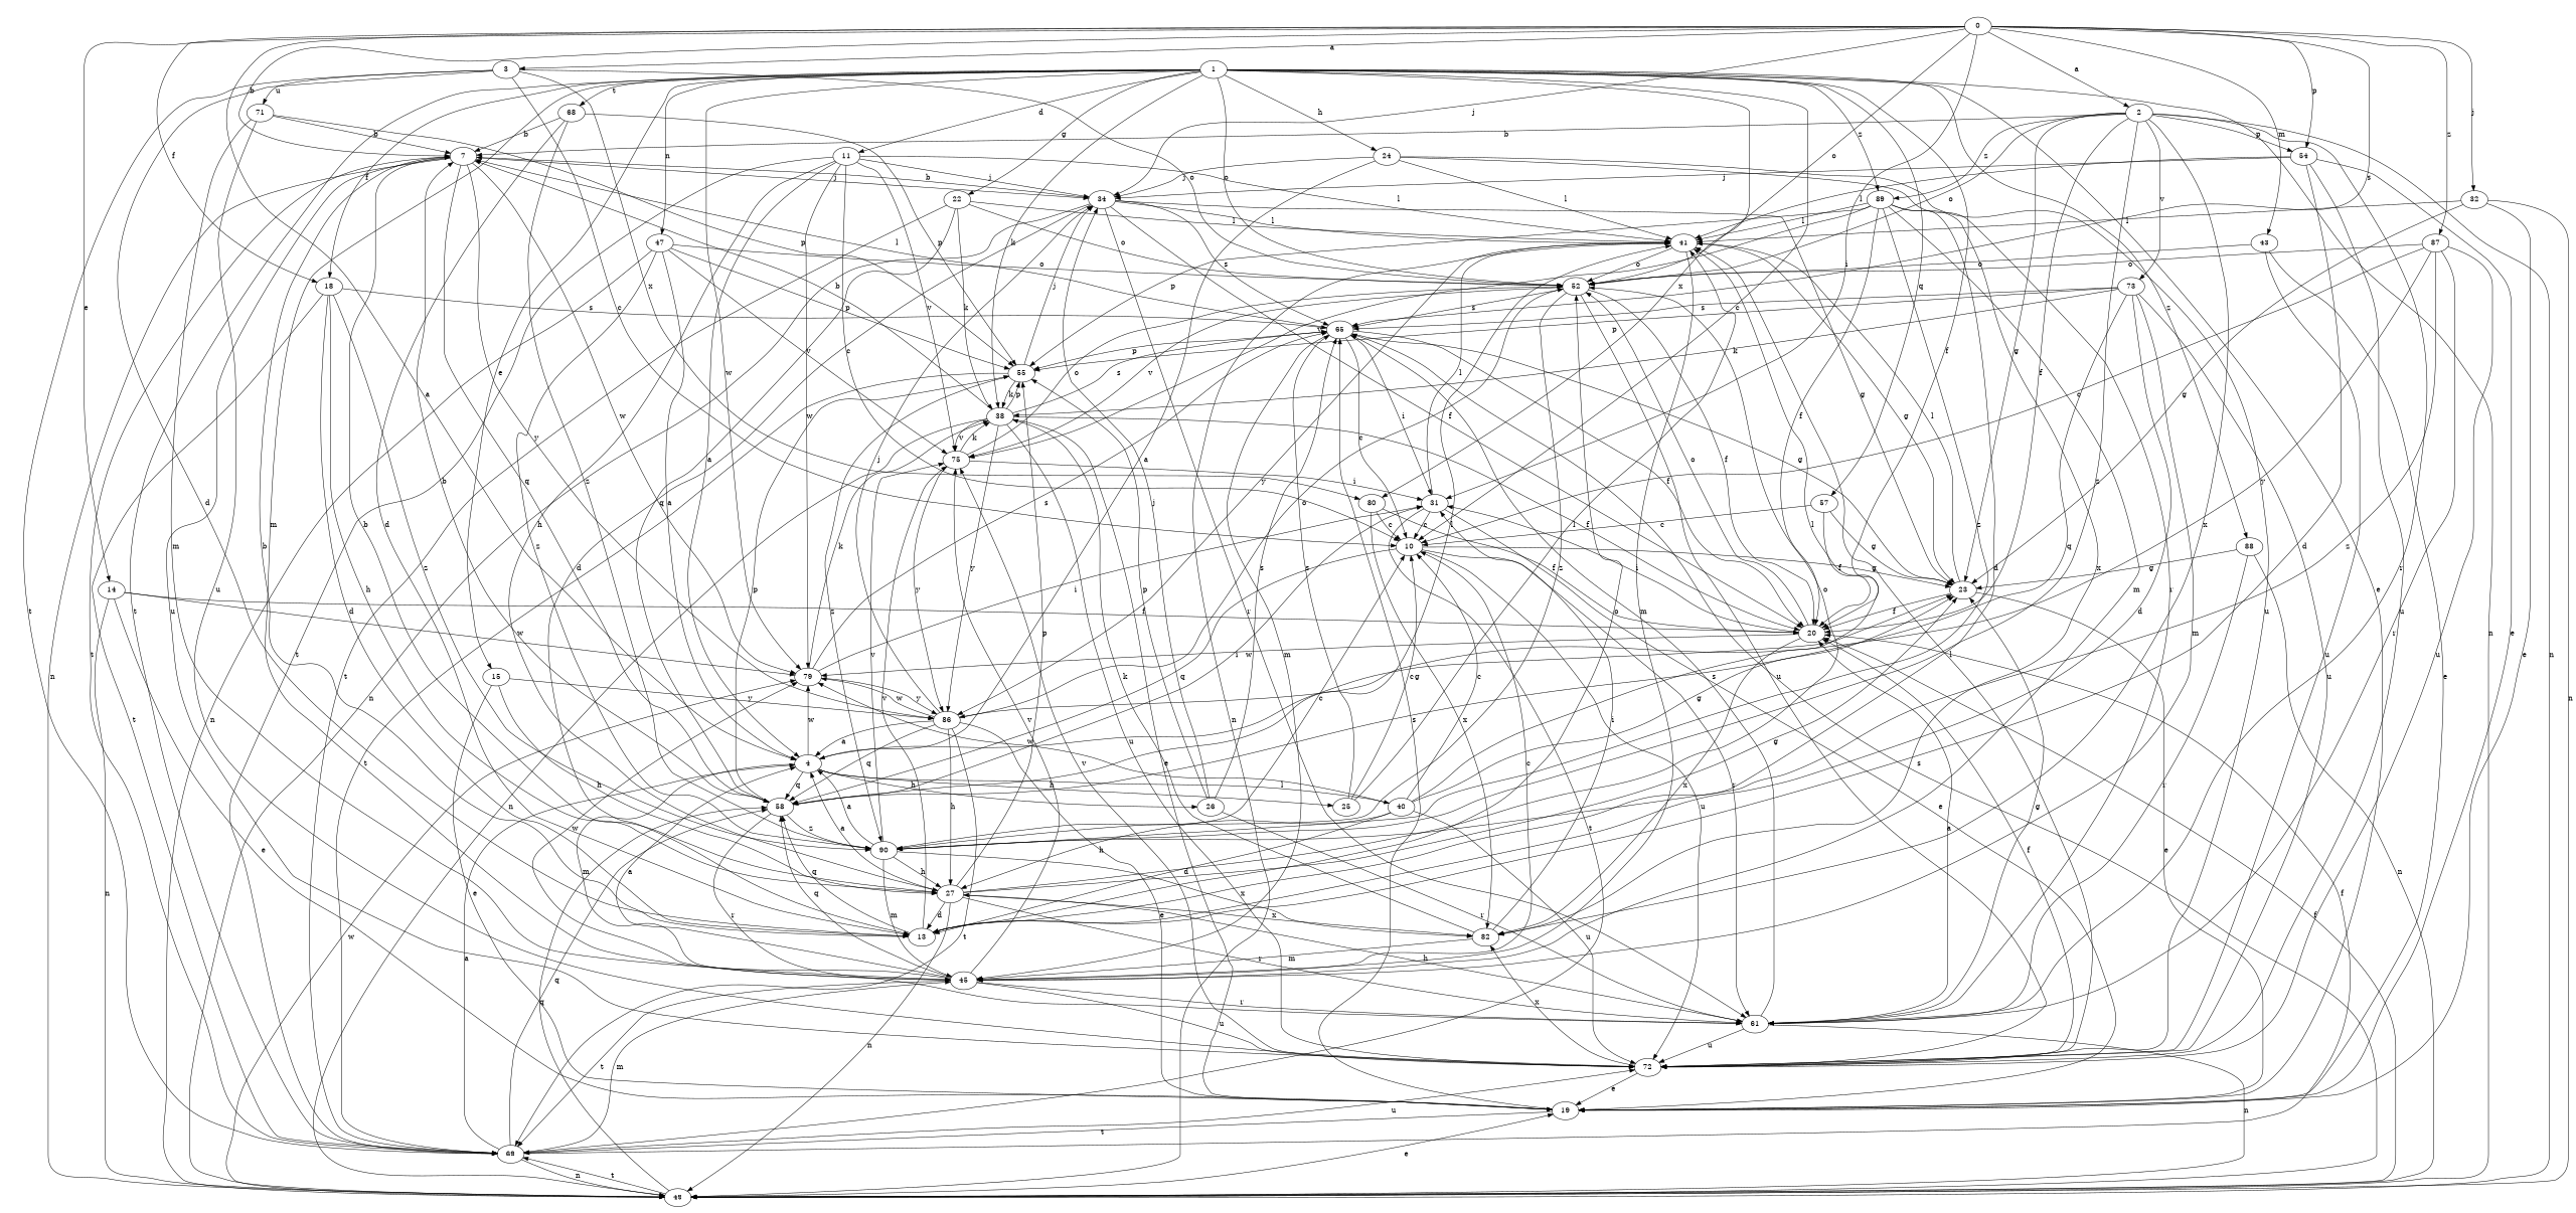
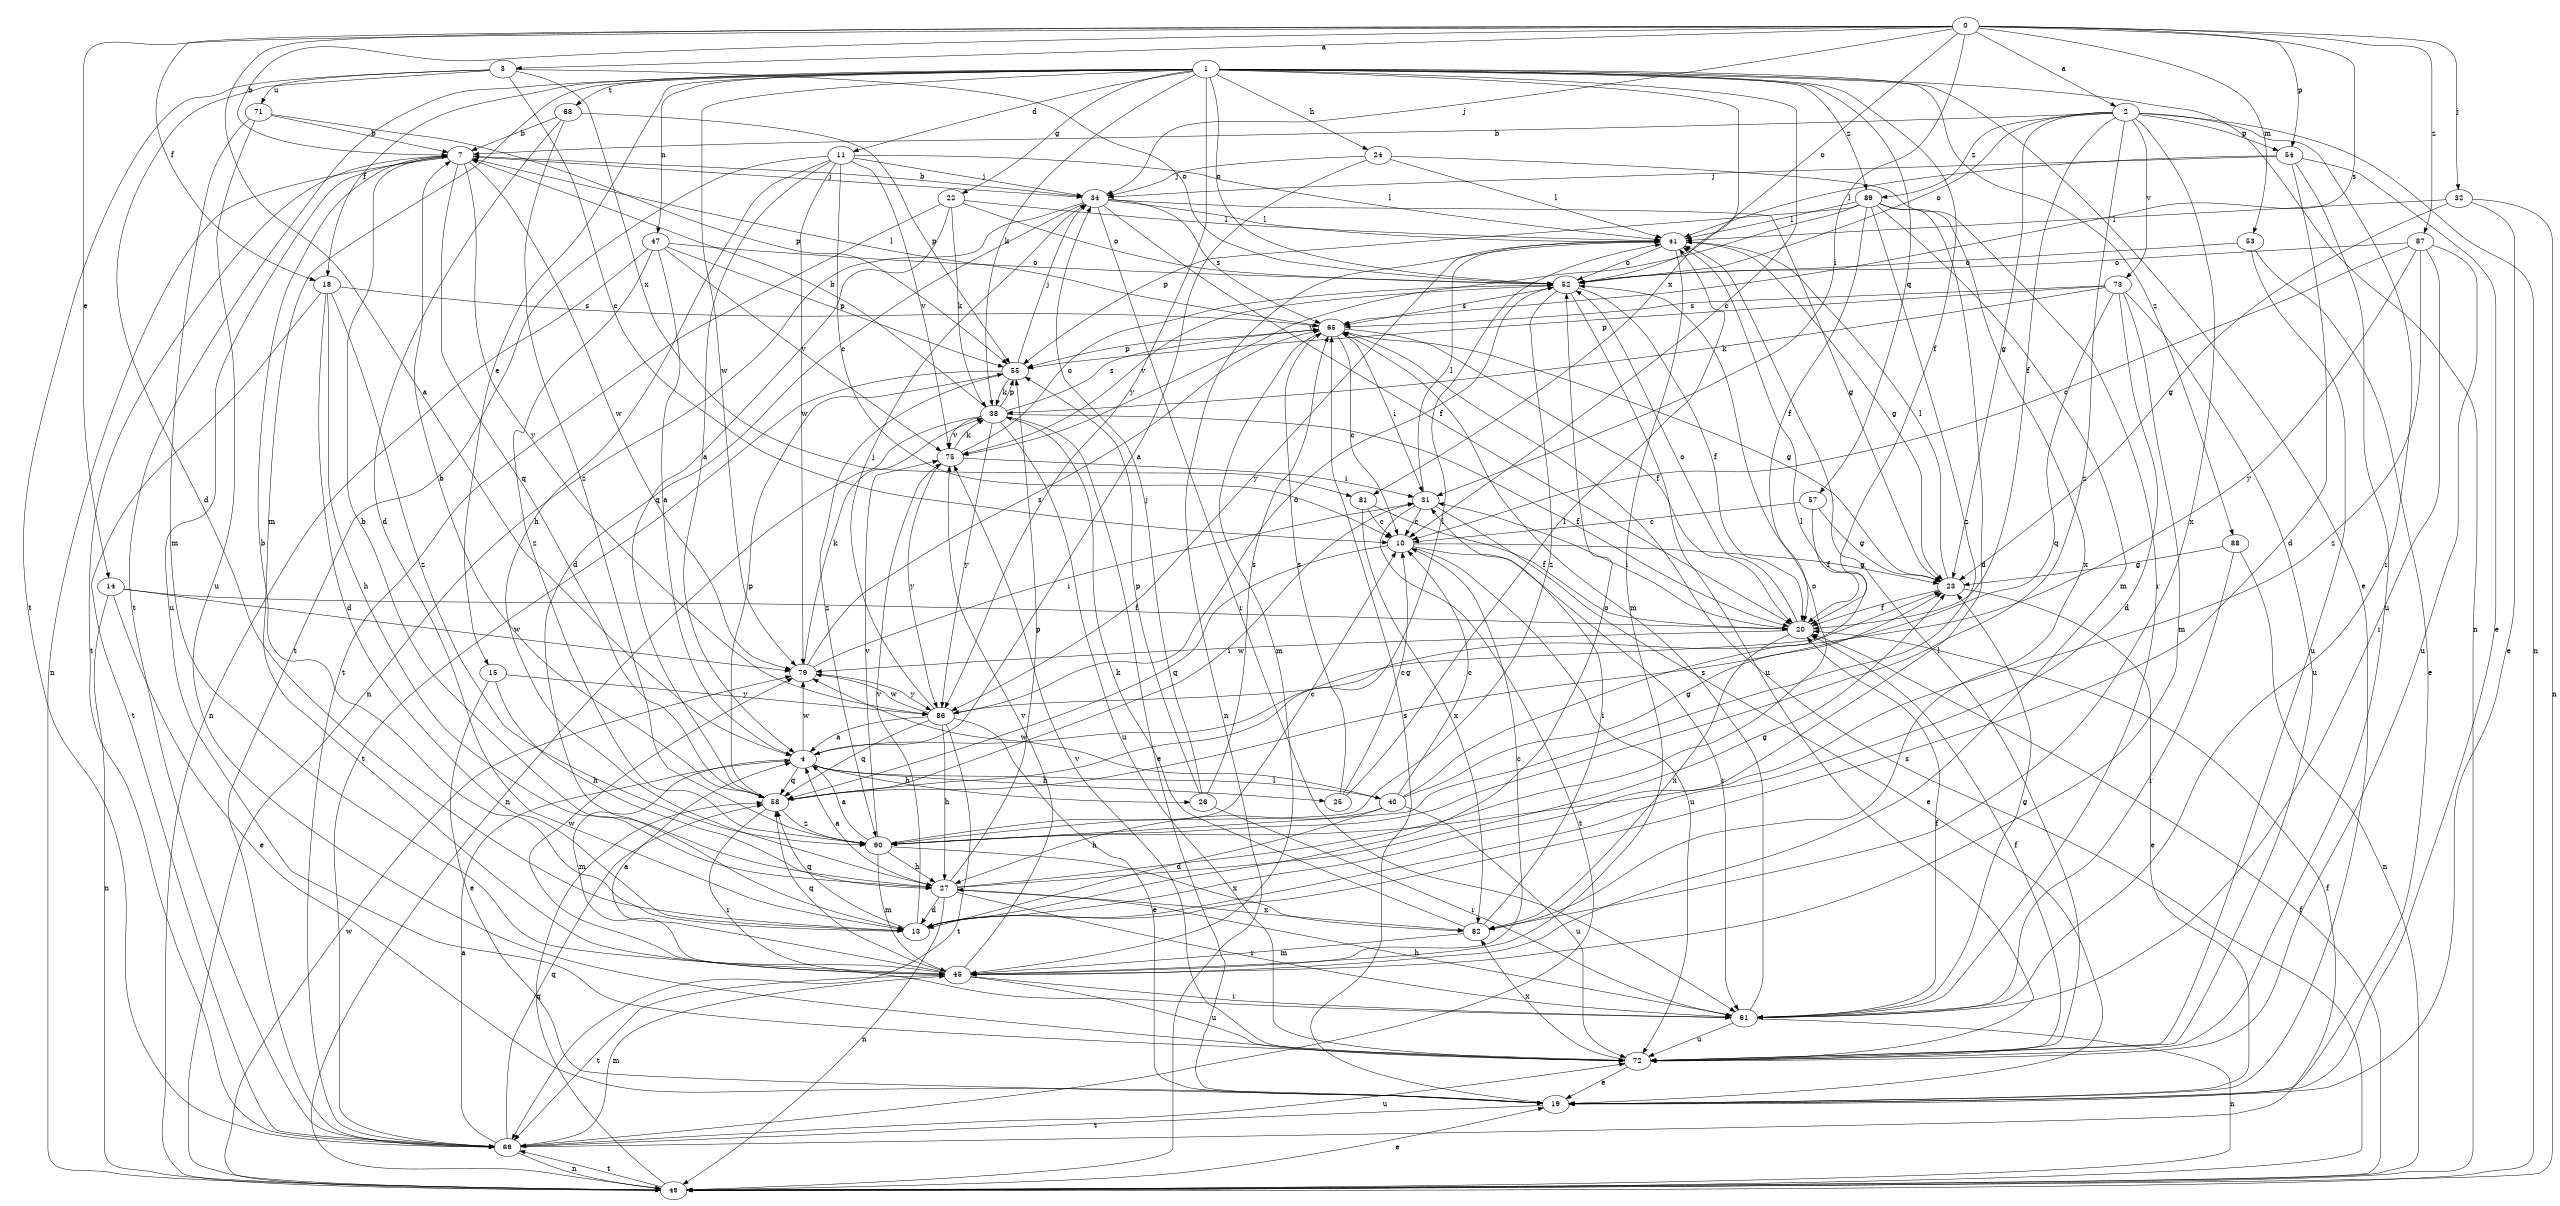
  strict digraph {
    0
    2
    3
    4
    7
    14
    18
    31
    32
    34
-   43
+   43 [label=53]
    52
    54
    65
    87
    20
    49
    89
    23
    61
    73
    90
    82
    10
    69
-   81 [label=80]
+   81
    13
    71
    45
    79
    25
    26
    40
    58
    86
    72
    n37 [label=19]
    27
    41
    75
    55
    1
    11
    15
    22
    24
    38
    47
    57
    68
    88
    0 -> 2 [label=a]
    0 -> 3 [label=a]
    0 -> 4 [label=a]
    0 -> 7 [label=b]
    0 -> 14 [label=e]
    0 -> 18 [label=f]
    0 -> 31 [label=i]
    0 -> 32 [label=j]
    0 -> 34 [label=j]
    0 -> 43 [label=m]
    0 -> 52 [label=o]
    0 -> 54 [label=p]
    0 -> 65 [label=s]
    0 -> 87 [label=z]
    2 -> 7 [label=b]
    2 -> 52 [label=o]
    2 -> 54 [label=p]
    2 -> 20 [label=f]
    2 -> 49 [label=n]
    2 -> 89 [label=z]
    2 -> 23 [label=g]
    2 -> 61 [label=r]
    2 -> 73 [label=v]
    2 -> 90 [label=z]
    2 -> 82 [label=x]
    3 -> 52 [label=o]
    3 -> 10 [label=c]
    3 -> 69 [label=t]
    3 -> 81 [label=x]
    3 -> 13 [label=d]
    3 -> 71 [label=u]
    4 -> 23 [label=g]
    4 -> 45 [label=m]
    4 -> 79 [label=w]
    4 -> 25 [label=h]
    4 -> 26 [label=h]
    4 -> 40 [label=l]
    4 -> 58 [label=q]
    7 -> 34 [label=j]
    7 -> 49 [label=n]
    7 -> 69 [label=t]
    7 -> 79 [label=w]
    7 -> 58 [label=q]
    7 -> 86 [label=y]
    7 -> 72 [label=u]
    14 -> 20 [label=f]
    14 -> 49 [label=n]
    14 -> 79 [label=w]
    14 -> n37 [label=e]
    18 -> 65 [label=s]
    18 -> 90 [label=z]
    18 -> 69 [label=t]
    18 -> 13 [label=d]
    18 -> 27 [label=h]
    31 -> 10 [label=c]
    31 -> 69 [label=t]
    31 -> n37 [label=e]
    31 -> 41 [label=l]
    32 -> 49 [label=n]
    32 -> 23 [label=g]
    32 -> n37 [label=e]
    32 -> 41 [label=l]
    34 -> 7 [label=b]
    34 -> 65 [label=s]
    34 -> 20 [label=f]
    34 -> 49 [label=n]
    34 -> 23 [label=g]
    34 -> 61 [label=r]
    34 -> 13 [label=d]
    34 -> 41 [label=l]
    43 -> 52 [label=o]
    43 -> 72 [label=u]
    43 -> n37 [label=e]
    52 -> 65 [label=s]
    52 -> 20 [label=f]
    52 -> 90 [label=z]
    52 -> 72 [label=u]
    52 -> 75 [label=v]
    54 -> 34 [label=j]
    54 -> 13 [label=d]
    54 -> 72 [label=u]
    54 -> n37 [label=e]
    54 -> 41 [label=l]
    65 -> 7 [label=l]
    65 -> 31 [label=i]
    65 -> 20 [label=f]
    65 -> 23 [label=g]
    65 -> 10 [label=c]
    65 -> 45 [label=m]
    65 -> 55 [label=p]
    87 -> 52 [label=o]
    87 -> 61 [label=r]
    87 -> 90 [label=z]
    87 -> 10 [label=c]
    87 -> 86 [label=y]
    87 -> 72 [label=u]
    20 -> 31 [label=i]
    20 -> 52 [label=o]
    20 -> 82 [label=x]
    20 -> 79 [label=w]
    49 -> 65 [label=s]
    49 -> 20 [label=f]
    49 -> 69 [label=t]
    49 -> 79 [label=w]
    49 -> 58 [label=q]
    49 -> n37 [label=e]
    89 -> 20 [label=f]
    89 -> 90 [label=z]
    89 -> 82 [label=x]
    89 -> 13 [label=d]
    89 -> 45 [label=m]
    89 -> 41 [label=l]
    89 -> 75 [label=v]
    89 -> 55 [label=p]
    23 -> 20 [label=f]
    23 -> n37 [label=e]
    23 -> 41 [label=l]
    61 -> 65 [label=s]
-   61 -> 20 [label=a]
+   61 -> 20 [label=f]
    61 -> 49 [label=n]
    61 -> 23 [label=g]
    61 -> 72 [label=u]
    61 -> 27 [label=h]
    73 -> 65 [label=s]
    73 -> 13 [label=d]
    73 -> 45 [label=m]
    73 -> 58 [label=q]
    73 -> 72 [label=u]
    73 -> 55 [label=p]
    73 -> 38 [label=k]
    90 -> 4 [label=a]
    90 -> 82 [label=x]
    90 -> 10 [label=c]
    90 -> 45 [label=m]
    90 -> 27 [label=h]
    90 -> 75 [label=v]
    82 -> 31 [label=i]
    82 -> 45 [label=m]
    82 -> 38 [label=k]
    10 -> 23 [label=g]
    10 -> 61 [label=r]
    10 -> 58 [label=q]
    10 -> 72 [label=u]
    69 -> 4 [label=a]
    69 -> 20 [label=f]
    69 -> 49 [label=n]
    69 -> 45 [label=m]
    69 -> 58 [label=q]
    69 -> 72 [label=u]
    81 -> 20 [label=f]
    81 -> 82 [label=x]
    81 -> 10 [label=c]
    13 -> 7 [label=b]
    13 -> 52 [label=o]
    13 -> 58 [label=q]
    13 -> 75 [label=v]
    71 -> 7 [label=b]
    71 -> 45 [label=m]
    71 -> 72 [label=u]
    71 -> 55 [label=p]
    45 -> 4 [label=a]
    45 -> 61 [label=r]
    45 -> 10 [label=c]
    45 -> 69 [label=t]
    45 -> 79 [label=w]
    45 -> 58 [label=q]
    45 -> 72 [label=u]
    45 -> 75 [label=v]
    79 -> 31 [label=i]
    79 -> 65 [label=s]
    79 -> 86 [label=y]
    79 -> 38 [label=k]
    25 -> 65 [label=s]
    25 -> 10 [label=c]
    25 -> 41 [label=l]
    26 -> 34 [label=j]
    26 -> 65 [label=s]
    26 -> 61 [label=r]
    26 -> 55 [label=p]
    40 -> 23 [label=g]
    40 -> 10 [label=c]
    40 -> 13 [label=d]
    40 -> 79 [label=w]
    40 -> 72 [label=u]
    40 -> 27 [label=h]
    40 -> 41 [label=l]
    58 -> 7 [label=b]
    58 -> 31 [label=i]
    58 -> 61 [label=r]
    58 -> 90 [label=z]
    58 -> 41 [label=l]
    58 -> 55 [label=p]
    86 -> 4 [label=a]
    86 -> 34 [label=j]
    86 -> 52 [label=o]
    86 -> 69 [label=t]
    86 -> 79 [label=w]
    86 -> 58 [label=q]
    86 -> n37 [label=e]
    86 -> 27 [label=h]
    72 -> 20 [label=f]
    72 -> 82 [label=x]
    72 -> n37 [label=e]
    72 -> 41 [label=l]
    72 -> 75 [label=v]
    n37 -> 65 [label=s]
    n37 -> 69 [label=t]
    27 -> 4 [label=a]
    27 -> 7 [label=b]
    27 -> 52 [label=o]
    27 -> 49 [label=n]
    27 -> 23 [label=g]
    27 -> 61 [label=r]
    27 -> 82 [label=x]
    27 -> 13 [label=d]
    27 -> 55 [label=p]
    41 -> 52 [label=o]
    41 -> 49 [label=n]
    41 -> 23 [label=g]
    41 -> 45 [label=m]
    41 -> 86 [label=y]
    75 -> 31 [label=i]
    75 -> 52 [label=o]
    75 -> 86 [label=y]
    75 -> 38 [label=k]
    55 -> 34 [label=j]
    55 -> 90 [label=z]
    55 -> 69 [label=t]
    55 -> 38 [label=k]
    1 -> 18 [label=f]
    1 -> 52 [label=o]
    1 -> 20 [label=f]
    1 -> 49 [label=n]
    1 -> 89 [label=z]
    1 -> 10 [label=c]
    1 -> 69 [label=t]
    1 -> 81 [label=x]
    1 -> 45 [label=m]
    1 -> 79 [label=w]
+   1 -> 86 [label=y]
    1 -> n37 [label=e]
    1 -> 11 [label=d]
    1 -> 15 [label=e]
    1 -> 22 [label=g]
    1 -> 24 [label=h]
    1 -> 38 [label=k]
    1 -> 47 [label=n]
    1 -> 57 [label=q]
    1 -> 68 [label=t]
    1 -> 88 [label=z]
    11 -> 4 [label=a]
    11 -> 34 [label=j]
    11 -> 10 [label=c]
    11 -> 69 [label=t]
    11 -> 79 [label=w]
    11 -> 27 [label=h]
    11 -> 41 [label=l]
    11 -> 75 [label=v]
    15 -> 86 [label=y]
    15 -> n37 [label=e]
    15 -> 27 [label=h]
    22 -> 52 [label=o]
    22 -> 69 [label=t]
    22 -> 58 [label=q]
    22 -> 41 [label=l]
    22 -> 38 [label=k]
    24 -> 4 [label=a]
    24 -> 34 [label=j]
    24 -> 61 [label=r]
-   24 -> 72 [label=u]
    24 -> 41 [label=l]
    38 -> 7 [label=b]
    38 -> 65 [label=s]
    38 -> 20 [label=f]
    38 -> 49 [label=n]
    38 -> 86 [label=y]
    38 -> 72 [label=u]
    38 -> n37 [label=e]
    38 -> 75 [label=v]
    38 -> 55 [label=p]
    47 -> 4 [label=a]
    47 -> 52 [label=o]
    47 -> 49 [label=n]
    47 -> 90 [label=z]
    47 -> 75 [label=v]
    47 -> 55 [label=p]
    57 -> 20 [label=f]
    57 -> 23 [label=g]
    57 -> 10 [label=c]
    68 -> 7 [label=b]
    68 -> 90 [label=z]
    68 -> 13 [label=d]
    68 -> 55 [label=p]
    88 -> 49 [label=n]
    88 -> 23 [label=g]
    88 -> 61 [label=r]
  }
